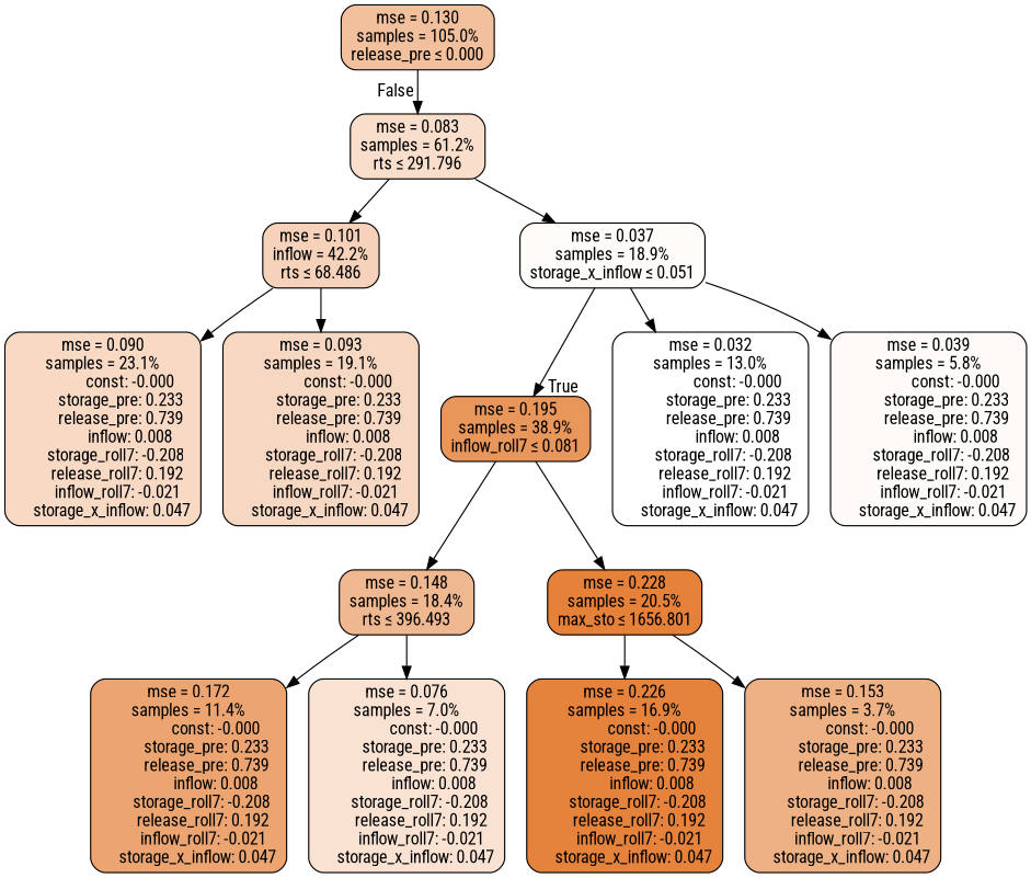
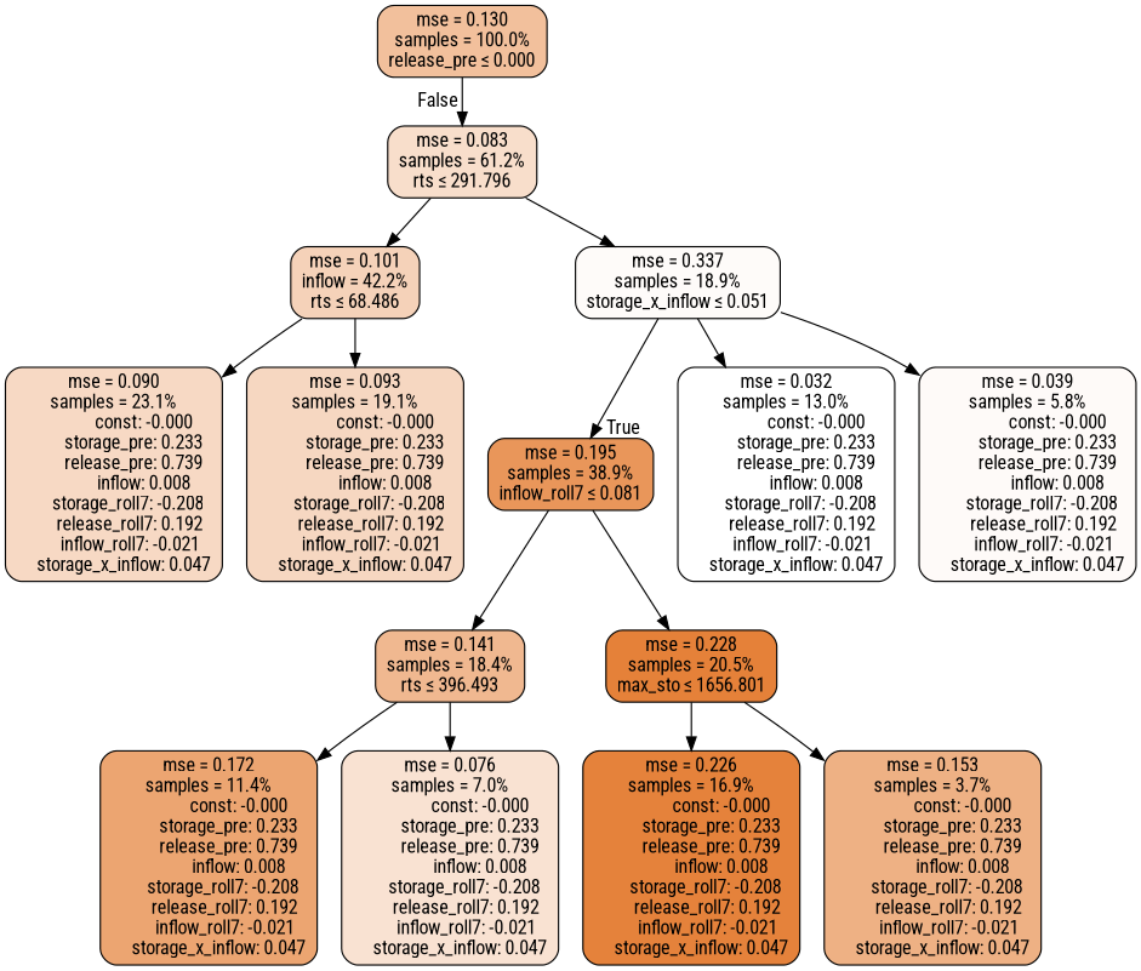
  digraph {
    fontname="Roboto Condensed"
    node [color=black fontname="Roboto Condensed" shape=rectangle style="filled, rounded"]
    edge [fontname="Roboto Condensed"]
-   n1 [fillcolor="#f2c09c" label="mse = 0.130\nsamples = 105.0%\nrelease_pre &le; 0.000"]
+   n1 [fillcolor="#f2c09c" label="mse = 0.130\nsamples = 100.0%\nrelease_pre &le; 0.000"]
    n2 [fillcolor="#f8decb" label="mse = 0.083\nsamples = 61.2%\nrts &le; 291.796"]
    n3 [fillcolor="#f5d2b9" label="mse = 0.101\ninflow = 42.2%\nrts &le; 68.486"]
-   n4 [fillcolor="#fefbf9" label="mse = 0.037\nsamples = 18.9%\nstorage_x_inflow &le; 0.051"]
+   n4 [fillcolor="#fefbf9" label="mse = 0.337\nsamples = 18.9%\nstorage_x_inflow &le; 0.051"]
    n5 [fillcolor="#e9965a" label="mse = 0.195\nsamples = 38.9%\ninflow_roll7 &le; 0.081"]
-   n6 [fillcolor="#f0b890" label="mse = 0.148\nsamples = 18.4%\nrts &le; 396.493"]
+   n6 [fillcolor="#f0b890" label="mse = 0.141\nsamples = 18.4%\nrts &le; 396.493"]
    n7 [fillcolor="#e58139" label="mse = 0.228\nsamples = 20.5%\nmax_sto &le; 1656.801"]
    n8 [fillcolor="#f7d9c4" label="mse = 0.090\nsamples = 23.1%\n               const: -0.000\n          storage_pre: 0.233\n          release_pre: 0.739\n               inflow: 0.008\n       storage_roll7: -0.208\n        release_roll7: 0.192\n        inflow_roll7: -0.021\n     storage_x_inflow: 0.047"]
    n9 [fillcolor="#f6d7c1" label="mse = 0.093\nsamples = 19.1%\n               const: -0.000\n          storage_pre: 0.233\n          release_pre: 0.739\n               inflow: 0.008\n       storage_roll7: -0.208\n        release_roll7: 0.192\n        inflow_roll7: -0.021\n     storage_x_inflow: 0.047"]
    n10 [fillcolor="#ffffff" label="mse = 0.032\nsamples = 13.0%\n               const: -0.000\n          storage_pre: 0.233\n          release_pre: 0.739\n               inflow: 0.008\n       storage_roll7: -0.208\n        release_roll7: 0.192\n        inflow_roll7: -0.021\n     storage_x_inflow: 0.047"]
    n11 [fillcolor="#fefaf8" label="mse = 0.039\nsamples = 5.8%\n               const: -0.000\n          storage_pre: 0.233\n          release_pre: 0.739\n               inflow: 0.008\n       storage_roll7: -0.208\n        release_roll7: 0.192\n        inflow_roll7: -0.021\n     storage_x_inflow: 0.047"]
    n12 [fillcolor="#eca571" label="mse = 0.172\nsamples = 11.4%\n               const: -0.000\n          storage_pre: 0.233\n          release_pre: 0.739\n               inflow: 0.008\n       storage_roll7: -0.208\n        release_roll7: 0.192\n        inflow_roll7: -0.021\n     storage_x_inflow: 0.047"]
    n13 [fillcolor="#f9e2d2" label="mse = 0.076\nsamples = 7.0%\n               const: -0.000\n          storage_pre: 0.233\n          release_pre: 0.739\n               inflow: 0.008\n       storage_roll7: -0.208\n        release_roll7: 0.192\n        inflow_roll7: -0.021\n     storage_x_inflow: 0.047"]
    n14 [fillcolor="#e5823b" label="mse = 0.226\nsamples = 16.9%\n               const: -0.000\n          storage_pre: 0.233\n          release_pre: 0.739\n               inflow: 0.008\n       storage_roll7: -0.208\n        release_roll7: 0.192\n        inflow_roll7: -0.021\n     storage_x_inflow: 0.047"]
    n15 [fillcolor="#eeb184" label="mse = 0.153\nsamples = 3.7%\n               const: -0.000\n          storage_pre: 0.233\n          release_pre: 0.739\n               inflow: 0.008\n       storage_roll7: -0.208\n        release_roll7: 0.192\n        inflow_roll7: -0.021\n     storage_x_inflow: 0.047"]
    n1 -> n2 [headlabel=False labelangle=45 labeldistance=2.5]
    n2 -> n3
    n2 -> n4
    n3 -> n8
    n3 -> n9
    n4 -> n5 [headlabel=True labelangle=-45 labeldistance=2.5]
    n4 -> n10
    n4 -> n11
    n5 -> n6
    n5 -> n7
    n6 -> n12
    n6 -> n13
    n7 -> n14
    n7 -> n15
  }
